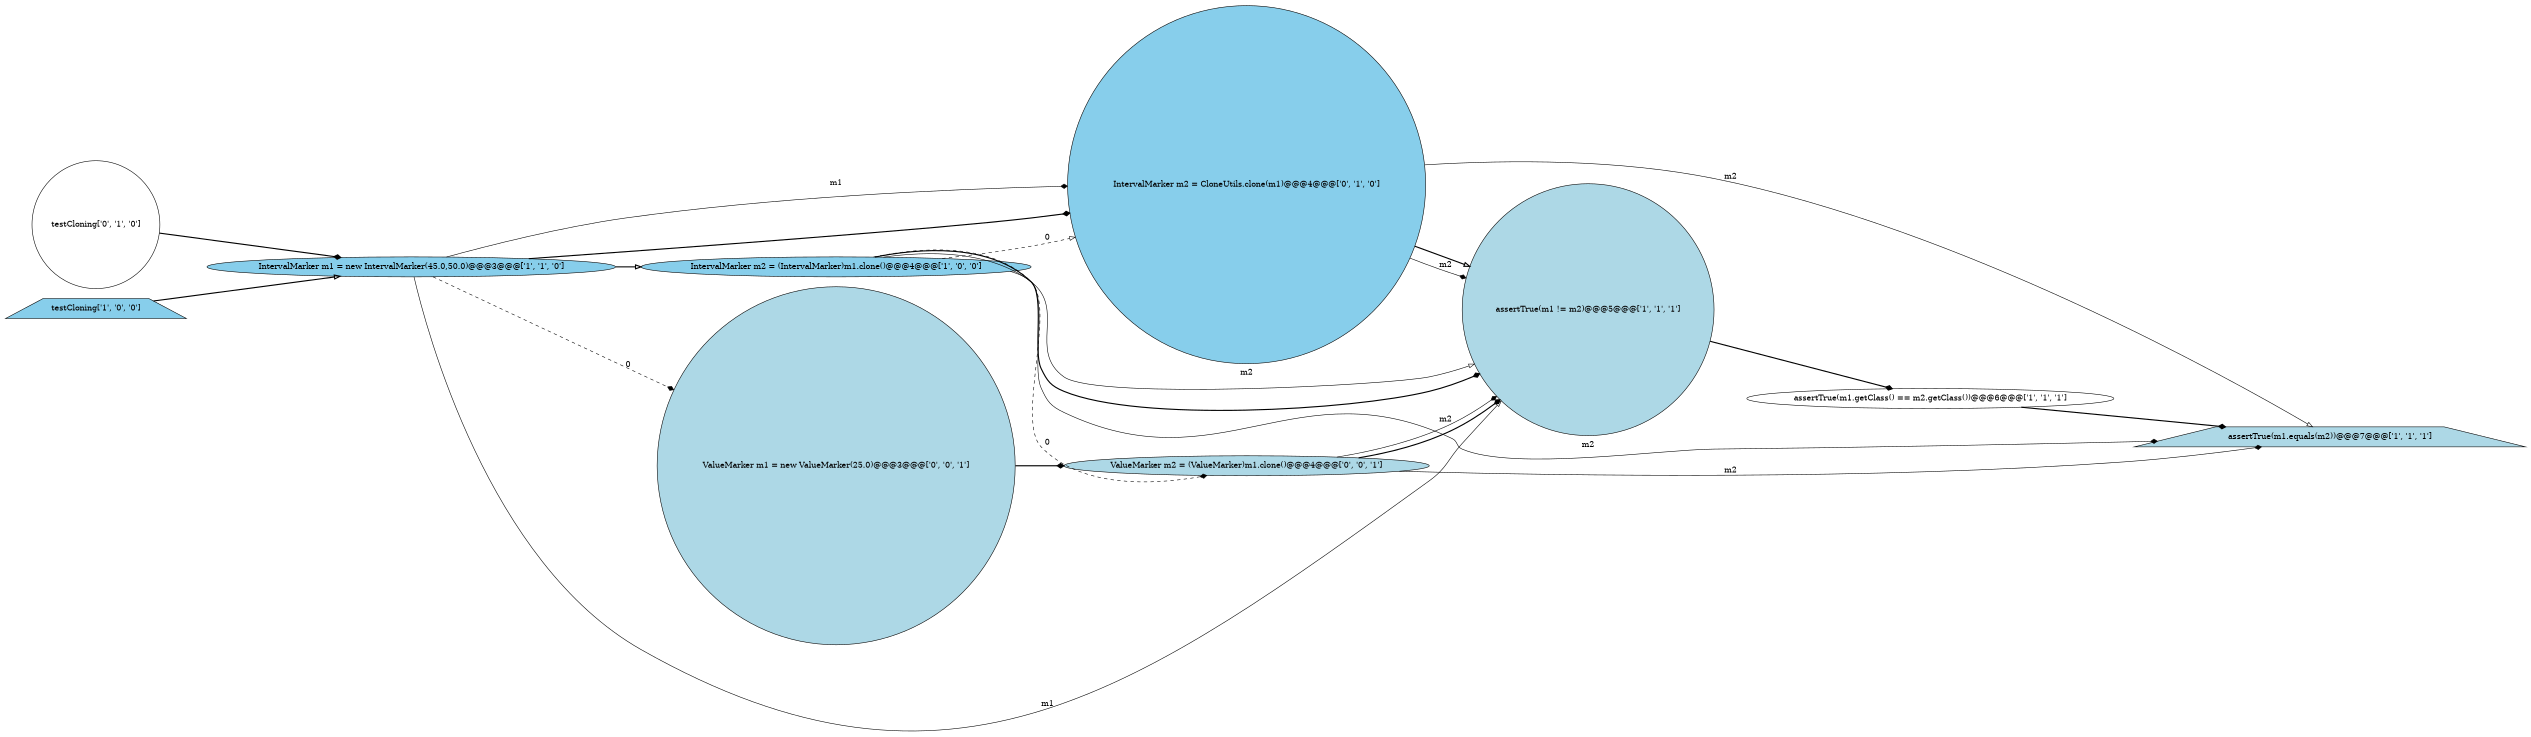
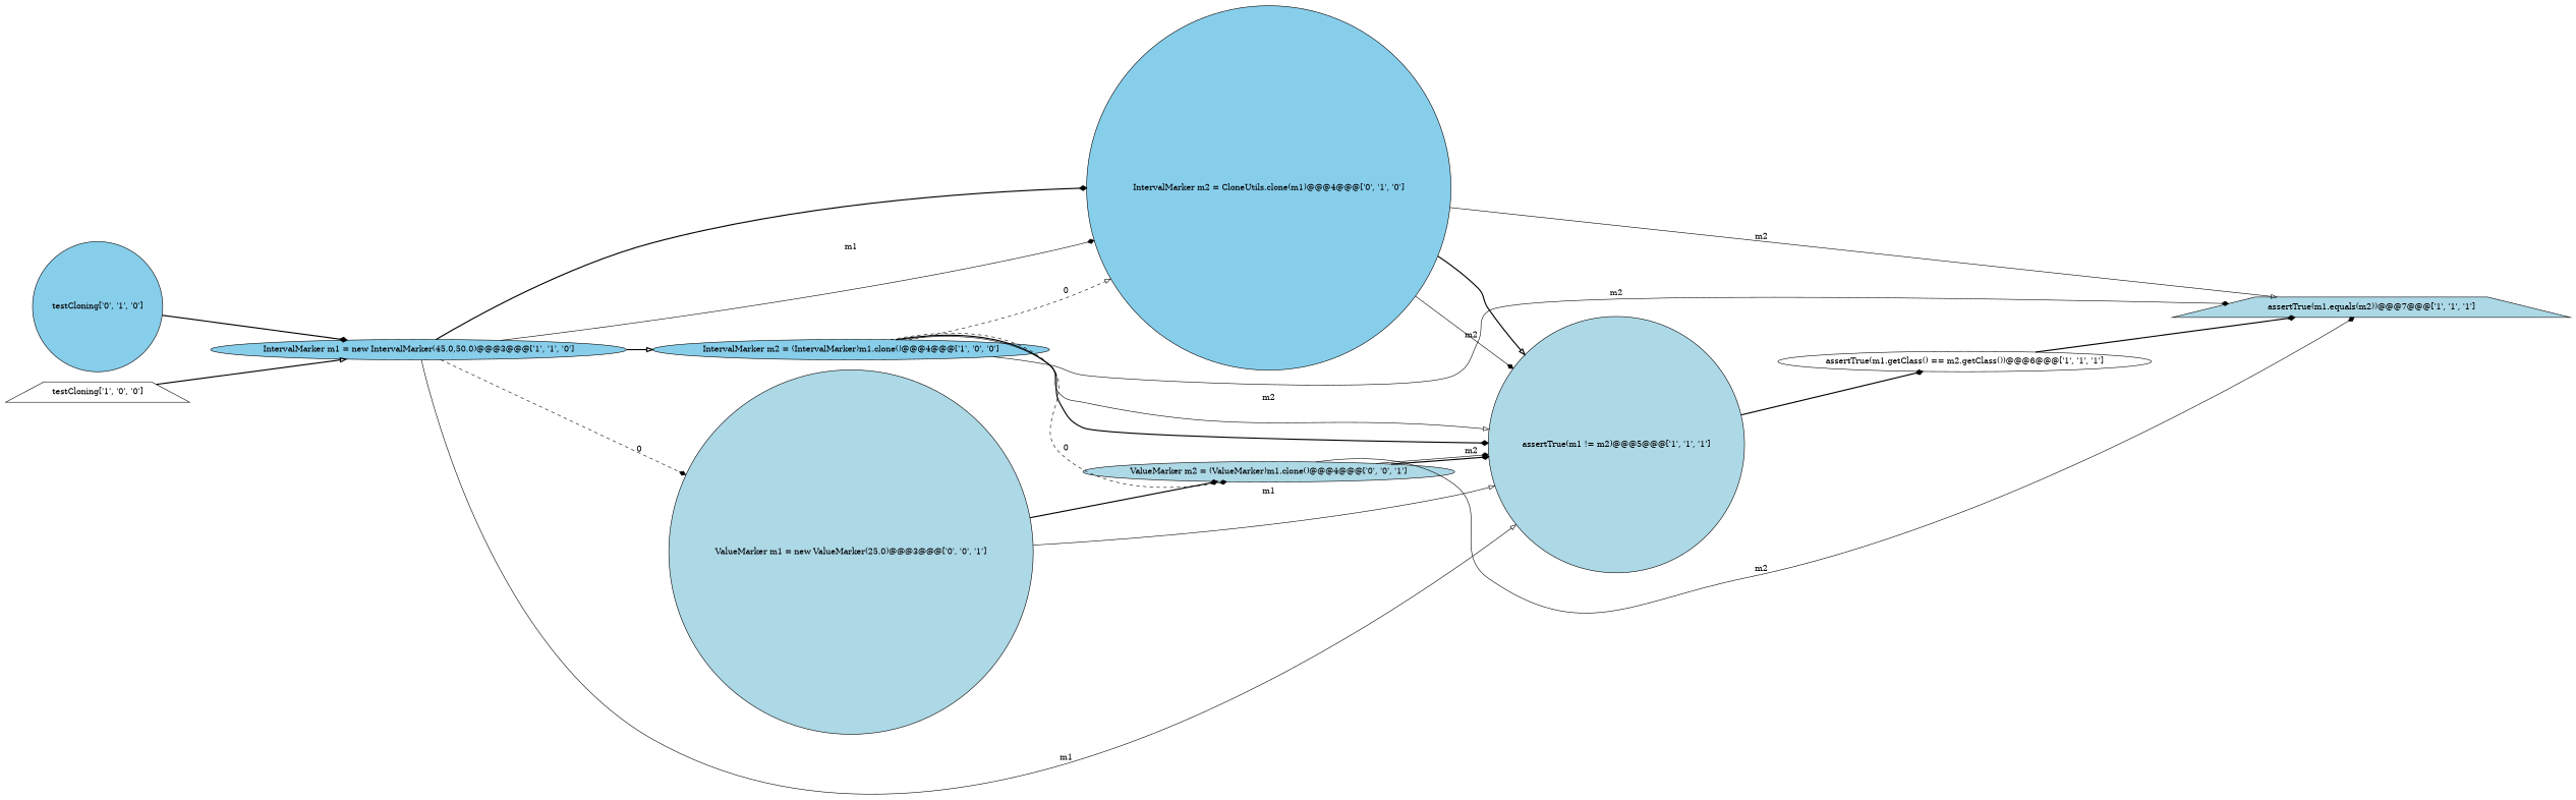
  digraph {
    rankdir=LR
    node [fillcolor=lightblue shape=circle style=filled]
    edge [arrowhead=diamond style=bold]
    n1 [label="assertTrue(m1.equals(m2))@@@7@@@['1', '1', '1']" shape=trapezium]
    n2 [fillcolor=skyblue label="IntervalMarker m2 = CloneUtils.clone(m1)@@@4@@@['0', '1', '0']"]
    n3 [label="assertTrue(m1 != m2)@@@5@@@['1', '1', '1']"]
    n4 [fillcolor=white label="assertTrue(m1.getClass() == m2.getClass())@@@6@@@['1', '1', '1']" shape=ellipse]
    n5 [fillcolor=skyblue label="IntervalMarker m2 = (IntervalMarker)m1.clone()@@@4@@@['1', '0', '0']" shape=ellipse]
    n6 [label="ValueMarker m2 = (ValueMarker)m1.clone()@@@4@@@['0', '0', '1']" shape=ellipse]
    n7 [fillcolor=skyblue label="IntervalMarker m1 = new IntervalMarker(45.0,50.0)@@@3@@@['1', '1', '0']" shape=ellipse]
    n8 [label="ValueMarker m1 = new ValueMarker(25.0)@@@3@@@['0', '0', '1']"]
-   n9 [fillcolor=white label="testCloning['0', '1', '0']"]
-   n10 [fillcolor=skyblue label="testCloning['1', '0', '0']" shape=trapezium]
+   n9 [fillcolor=skyblue label="testCloning['0', '1', '0']"]
+   n10 [fillcolor=white label="testCloning['1', '0', '0']" shape=trapezium]
    n2 -> n1 [arrowhead=onormal label=m2 style=solid]
    n2 -> n3 [arrowhead=onormal]
    n2 -> n3 [label=m2 style=solid]
    n3 -> n4
    n4 -> n1
    n5 -> n1 [label=m2 style=solid]
    n5 -> n2 [arrowhead=onormal label=0 style=dashed]
    n5 -> n3 [arrowhead=onormal label=m2 style=solid]
    n5 -> n3
    n5 -> n6 [label=0 style=dashed]
    n6 -> n1 [label=m2 style=solid]
    n6 -> n3 [label=m2 style=solid]
    n6 -> n3
    n7 -> n2 [label=m1 style=solid]
    n7 -> n2
    n7 -> n3 [arrowhead=onormal label=m1 style=solid]
    n7 -> n5 [arrowhead=onormal]
    n7 -> n8 [label=0 style=dashed]
+   n8 -> n3 [arrowhead=onormal label=m1 style=solid]
    n8 -> n6
    n9 -> n7
    n10 -> n7 [arrowhead=onormal]
  }
